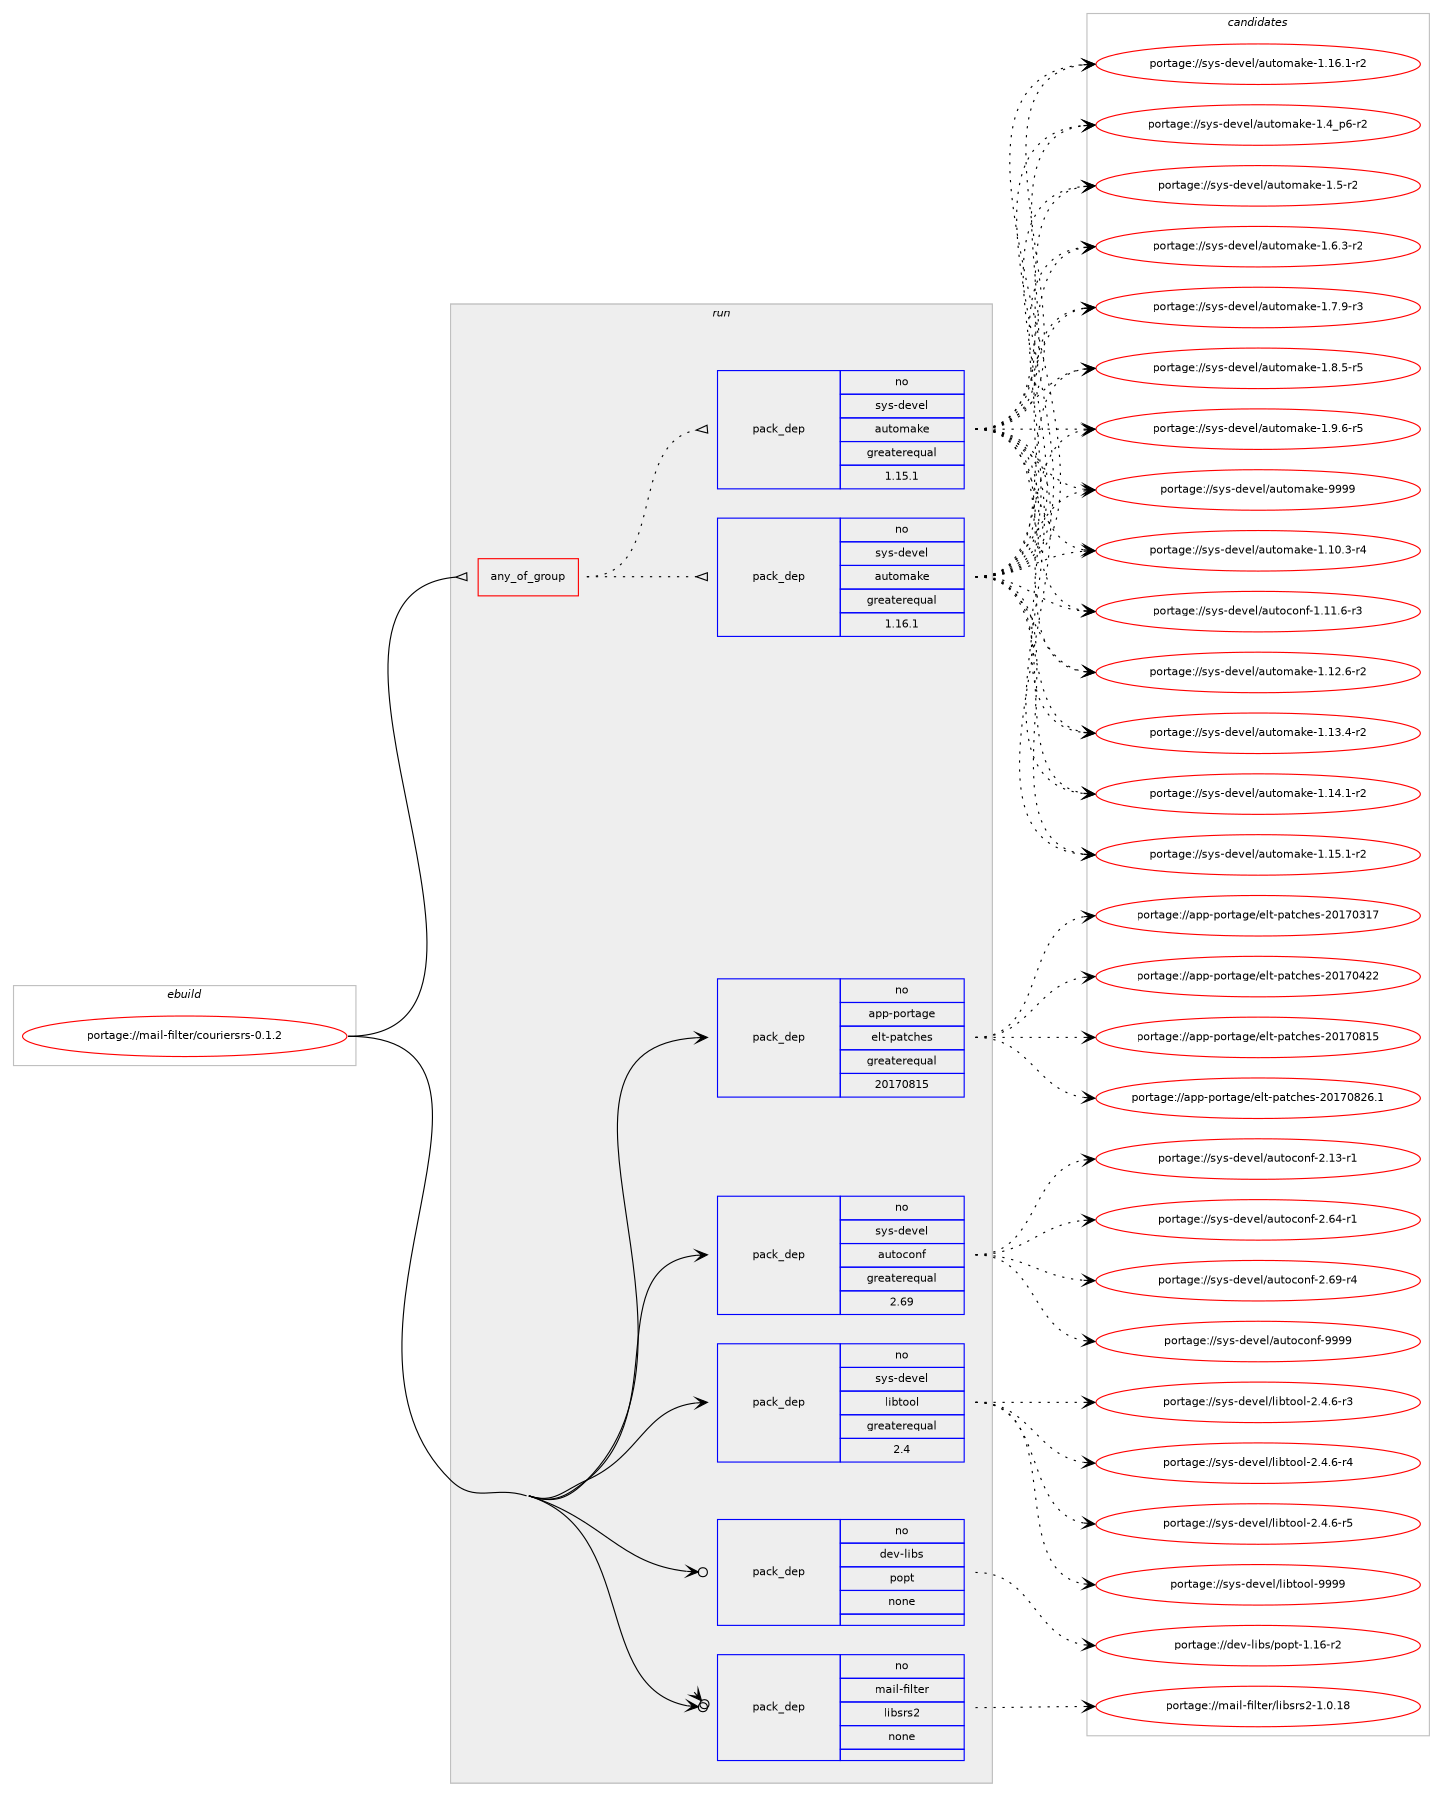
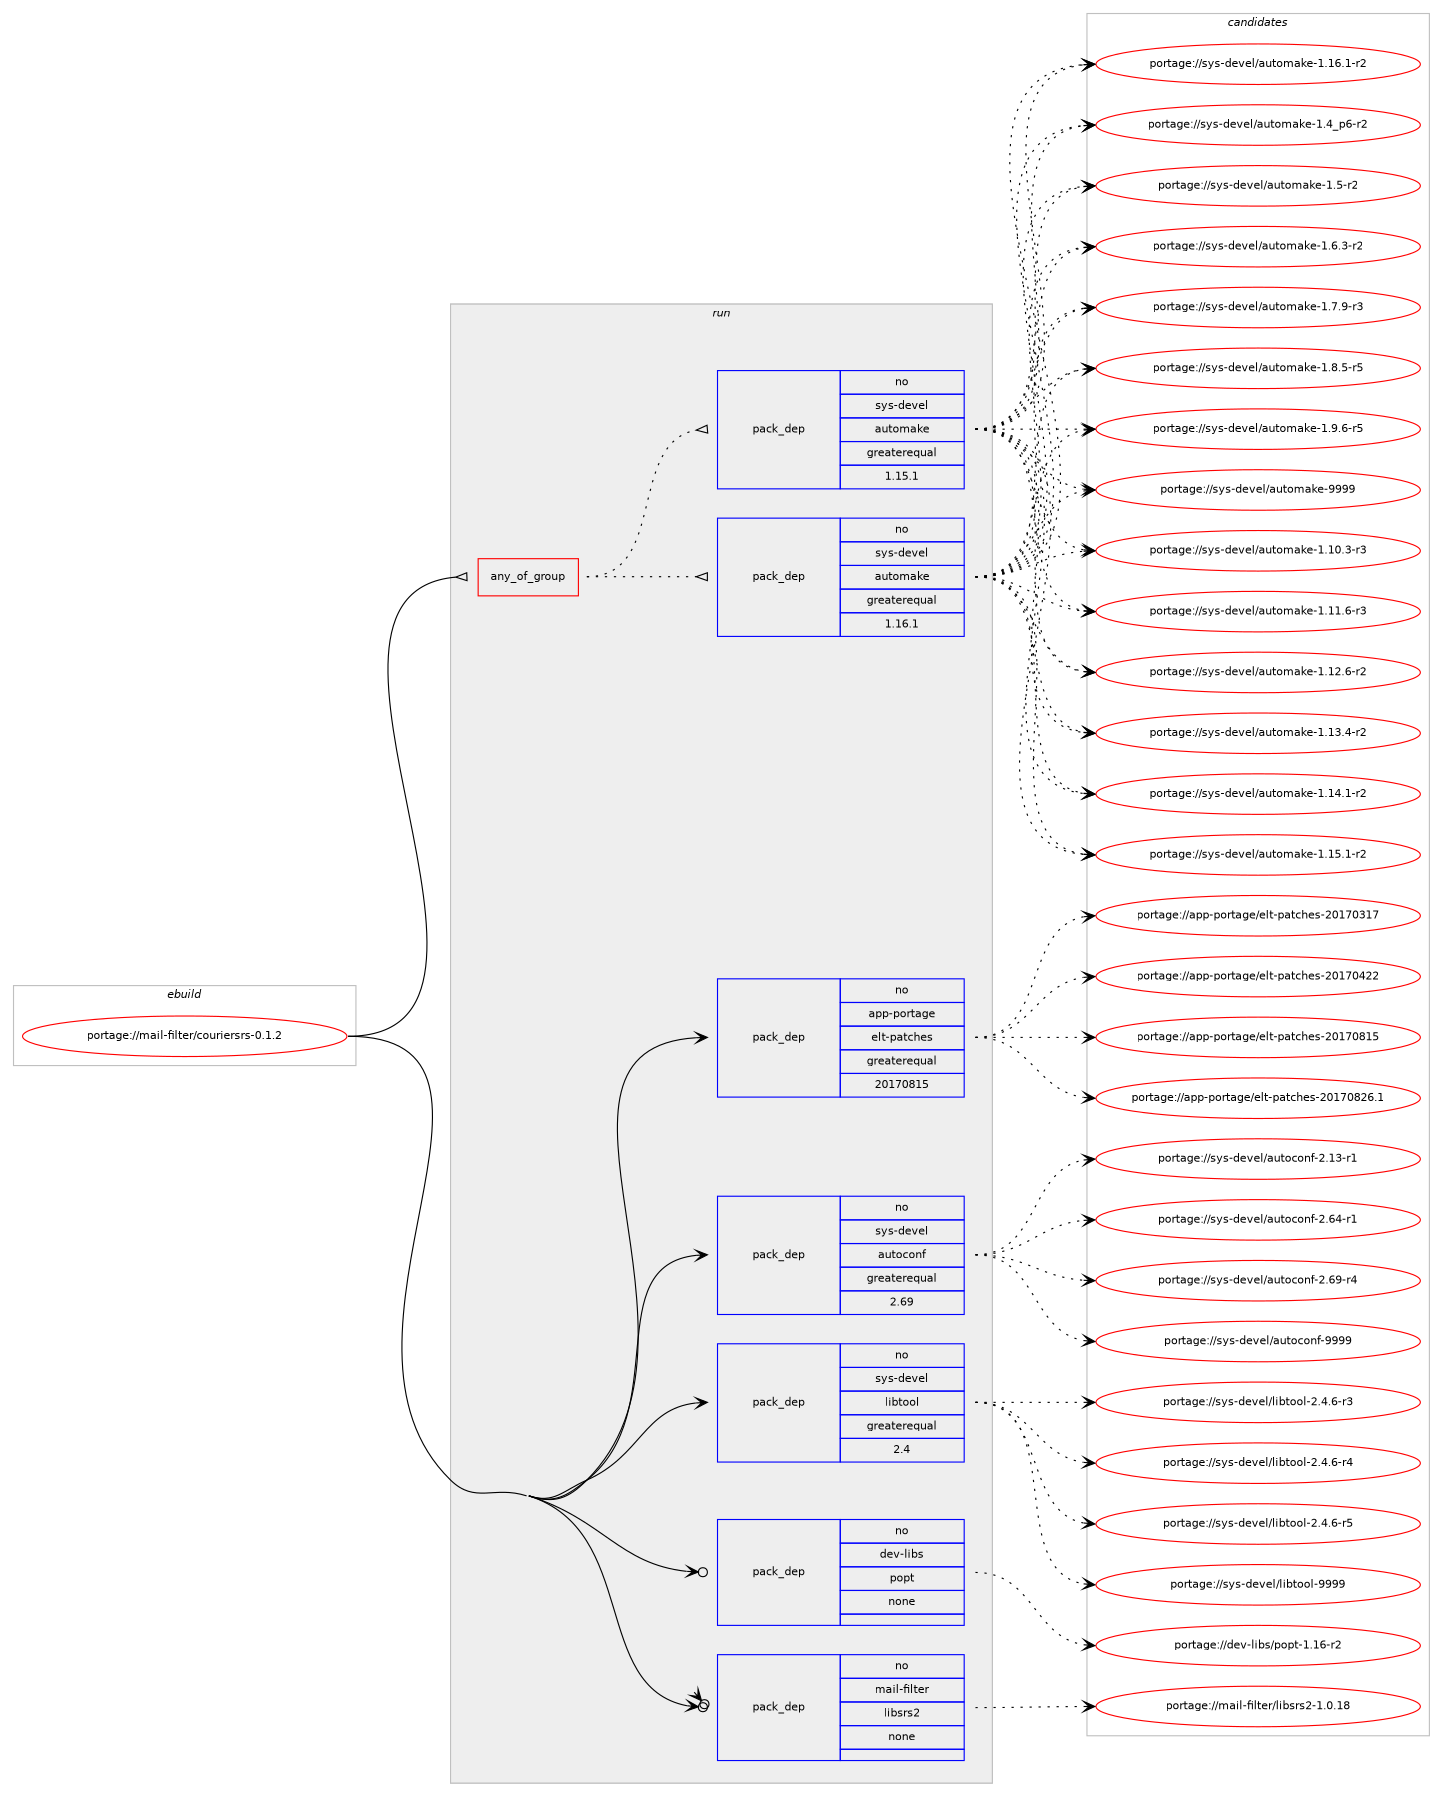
  digraph {
    compound=true
    concentrate=true
    fontname=Helvetica
    fontsize=10
    newrank=true
    rankdir=LR
    ranksep=1.5
    node [color=red fontname=Helvetica fontsize=10]
    edge [arrowhead=vee headport=w style=dotted tailport=e weight=100]
    n1 [label="portage://mail-filter/couriersrs-0.1.2" width=4]
    n2 [color=blue label=<<TABLE BORDER="0" CELLBORDER="1" CELLSPACING="0" CELLPADDING="4" WIDTH="220"><TR><TD ROWSPAN="6" CELLPADDING="30">pack_dep</TD></TR><TR><TD WIDTH="110">no</TD></TR><TR><TD>sys-devel</TD></TR><TR><TD>automake</TD></TR><TR><TD>greaterequal</TD></TR><TR><TD>1.16.1</TD></TR></TABLE>> shape=none]
    n3 [color=blue label=<<TABLE BORDER="0" CELLBORDER="1" CELLSPACING="0" CELLPADDING="4" WIDTH="220"><TR><TD ROWSPAN="6" CELLPADDING="30">pack_dep</TD></TR><TR><TD WIDTH="110">no</TD></TR><TR><TD>sys-devel</TD></TR><TR><TD>automake</TD></TR><TR><TD>greaterequal</TD></TR><TR><TD>1.15.1</TD></TR></TABLE>> shape=none]
    n4 [label=<<TABLE BORDER="0" CELLBORDER="1" CELLSPACING="0" CELLPADDING="4"><TR><TD CELLPADDING="10">any_of_group</TD></TR></TABLE>> shape=none]
    n5 [color=blue label=<<TABLE BORDER="0" CELLBORDER="1" CELLSPACING="0" CELLPADDING="4" WIDTH="220"><TR><TD ROWSPAN="6" CELLPADDING="30">pack_dep</TD></TR><TR><TD WIDTH="110">no</TD></TR><TR><TD>app-portage</TD></TR><TR><TD>elt-patches</TD></TR><TR><TD>greaterequal</TD></TR><TR><TD>20170815</TD></TR></TABLE>> shape=none]
    n6 [color=blue label=<<TABLE BORDER="0" CELLBORDER="1" CELLSPACING="0" CELLPADDING="4" WIDTH="220"><TR><TD ROWSPAN="6" CELLPADDING="30">pack_dep</TD></TR><TR><TD WIDTH="110">no</TD></TR><TR><TD>sys-devel</TD></TR><TR><TD>autoconf</TD></TR><TR><TD>greaterequal</TD></TR><TR><TD>2.69</TD></TR></TABLE>> shape=none]
    n7 [color=blue label=<<TABLE BORDER="0" CELLBORDER="1" CELLSPACING="0" CELLPADDING="4" WIDTH="220"><TR><TD ROWSPAN="6" CELLPADDING="30">pack_dep</TD></TR><TR><TD WIDTH="110">no</TD></TR><TR><TD>sys-devel</TD></TR><TR><TD>libtool</TD></TR><TR><TD>greaterequal</TD></TR><TR><TD>2.4</TD></TR></TABLE>> shape=none]
    n8 [color=blue label=<<TABLE BORDER="0" CELLBORDER="1" CELLSPACING="0" CELLPADDING="4" WIDTH="220"><TR><TD ROWSPAN="6" CELLPADDING="30">pack_dep</TD></TR><TR><TD WIDTH="110">no</TD></TR><TR><TD>dev-libs</TD></TR><TR><TD>popt</TD></TR><TR><TD>none</TD></TR><TR><TD></TD></TR></TABLE>> shape=none]
    n9 [color=blue label=<<TABLE BORDER="0" CELLBORDER="1" CELLSPACING="0" CELLPADDING="4" WIDTH="220"><TR><TD ROWSPAN="6" CELLPADDING="30">pack_dep</TD></TR><TR><TD WIDTH="110">no</TD></TR><TR><TD>mail-filter</TD></TR><TR><TD>libsrs2</TD></TR><TR><TD>none</TD></TR><TR><TD></TD></TR></TABLE>> shape=none]
-   n10 [label="portage://sys-devel/automake-1.10.3-r4" width=4]
-   n11 [label="portage://sys-devel/autoconf-1.11.6-r3" width=4]
+   n10 [label="portage://sys-devel/automake-1.10.3-r3" width=4]
+   n11 [label="portage://sys-devel/automake-1.11.6-r3" width=4]
    n12 [label="portage://sys-devel/automake-1.12.6-r2" width=4]
    n13 [label="portage://sys-devel/automake-1.13.4-r2" width=4]
    n14 [label="portage://sys-devel/automake-1.14.1-r2" width=4]
    n15 [label="portage://sys-devel/automake-1.15.1-r2" width=4]
    n16 [label="portage://sys-devel/automake-1.16.1-r2" width=4]
    n17 [label="portage://sys-devel/automake-1.4_p6-r2" width=4]
    n18 [label="portage://sys-devel/automake-1.5-r2" width=4]
    n19 [label="portage://sys-devel/automake-1.6.3-r2" width=4]
    n20 [label="portage://sys-devel/automake-1.7.9-r3" width=4]
    n21 [label="portage://sys-devel/automake-1.8.5-r5" width=4]
    n22 [label="portage://sys-devel/automake-1.9.6-r5" width=4]
    n23 [label="portage://sys-devel/automake-9999" width=4]
    n24 [label="portage://app-portage/elt-patches-20170317" width=4]
    n25 [label="portage://app-portage/elt-patches-20170422" width=4]
    n26 [label="portage://app-portage/elt-patches-20170815" width=4]
    n27 [label="portage://app-portage/elt-patches-20170826.1" width=4]
    n28 [label="portage://sys-devel/autoconf-2.13-r1" width=4]
    n29 [label="portage://sys-devel/autoconf-2.64-r1" width=4]
    n30 [label="portage://sys-devel/autoconf-2.69-r4" width=4]
    n31 [label="portage://sys-devel/autoconf-9999" width=4]
    n32 [label="portage://sys-devel/libtool-2.4.6-r3" width=4]
    n33 [label="portage://sys-devel/libtool-2.4.6-r4" width=4]
    n34 [label="portage://sys-devel/libtool-2.4.6-r5" width=4]
    n35 [label="portage://sys-devel/libtool-9999" width=4]
    n36 [label="portage://dev-libs/popt-1.16-r2" width=4]
    n37 [label="portage://mail-filter/libsrs2-1.0.18" width=4]
    subgraph cluster_1 {
      color=gray
      label=<<i>ebuild</i>>
      rank=same
      n1
    }
    subgraph cluster_2 {
      color=gray
      label=<<i>dependencies</i>>
      subgraph cluster_3 {
        color=gray
        fillcolor="#eeeeee"
        label=<<i>compile</i>>
        style=filled
        subgraph sub_4 {
          color=gray
          fillcolor="#eeeeee"
          label=<<i>compile</i>>
          style=filled
          n4
          subgraph sub_5 {
            color=gray
            fillcolor="#eeeeee"
            label=<<i>compile</i>>
            style=filled
            n2
          }
          subgraph sub_6 {
            color=gray
            fillcolor="#eeeeee"
            label=<<i>compile</i>>
            style=filled
            n3
          }
        }
        subgraph sub_7 {
          color=gray
          fillcolor="#eeeeee"
          label=<<i>compile</i>>
          style=filled
          n5
        }
        subgraph sub_8 {
          color=gray
          fillcolor="#eeeeee"
          label=<<i>compile</i>>
          style=filled
          n6
        }
        subgraph sub_9 {
          color=gray
          fillcolor="#eeeeee"
          label=<<i>compile</i>>
          style=filled
          n7
        }
      }
      subgraph cluster_10 {
        color=gray
        fillcolor="#eeeeee"
        label=<<i>compile and run</i>>
        style=filled
        subgraph sub_11 {
          color=gray
          fillcolor="#eeeeee"
          label=<<i>compile and run</i>>
          style=filled
          n8
        }
        subgraph sub_12 {
          color=gray
          fillcolor="#eeeeee"
          label=<<i>compile and run</i>>
          style=filled
          n9
        }
      }
      subgraph cluster_13 {
        color=gray
        fillcolor="#eeeeee"
        label=<<i>run</i>>
        style=filled
      }
    }
    subgraph cluster_14 {
      color=gray
      label=<<i>candidates</i>>
      rank=same
      subgraph sub_15 {
        color=black
        label=<<i>candidates</i>>
        nodesep=1
        rank=same
        n10
        n11
        n12
        n13
        n14
        n15
        n16
        n17
        n18
        n19
        n20
        n21
        n22
        n23
      }
      subgraph sub_16 {
        color=black
        label=<<i>candidates</i>>
        nodesep=1
        rank=same
        n10
        n11
        n12
        n13
        n14
        n15
        n16
        n17
        n18
        n19
        n20
        n21
        n22
        n23
      }
      subgraph sub_17 {
        color=black
        label=<<i>candidates</i>>
        nodesep=1
        rank=same
        n24
        n25
        n26
        n27
      }
      subgraph sub_18 {
        color=black
        label=<<i>candidates</i>>
        nodesep=1
        rank=same
        n28
        n29
        n30
        n31
      }
      subgraph sub_19 {
        color=black
        label=<<i>candidates</i>>
        nodesep=1
        rank=same
        n32
        n33
        n34
        n35
      }
      subgraph sub_20 {
        color=black
        label=<<i>candidates</i>>
        nodesep=1
        rank=same
        n36
      }
      subgraph sub_21 {
        color=black
        label=<<i>candidates</i>>
        nodesep=1
        rank=same
        n37
      }
    }
    n1 -> n4 [arrowhead=oinv style=solid weight=20]
    n1 -> n5 [style=solid weight=20]
    n1 -> n6 [style=solid weight=20]
    n1 -> n7 [style=solid weight=20]
    n1 -> n8 [arrowhead=odotvee style=solid weight=20]
    n1 -> n9 [arrowhead=odotvee style=solid weight=20]
    n2 -> n10
    n2 -> n11
    n2 -> n12
    n2 -> n13
    n2 -> n14
    n2 -> n15
    n2 -> n16
    n2 -> n17
    n2 -> n18
    n2 -> n19
    n2 -> n20
    n2 -> n21
    n2 -> n22
    n2 -> n23
    n3 -> n10
    n3 -> n11
    n3 -> n12
    n3 -> n13
    n3 -> n14
    n3 -> n15
    n3 -> n16
    n3 -> n17
    n3 -> n18
    n3 -> n19
    n3 -> n20
    n3 -> n21
    n3 -> n22
    n3 -> n23
    n4 -> n2 [arrowhead=oinv weight=20]
    n4 -> n3 [arrowhead=oinv weight=20]
    n5 -> n24
    n5 -> n25
    n5 -> n26
    n5 -> n27
    n6 -> n28
    n6 -> n29
    n6 -> n30
    n6 -> n31
    n7 -> n32
    n7 -> n33
    n7 -> n34
    n7 -> n35
    n8 -> n36
    n9 -> n37
  }
